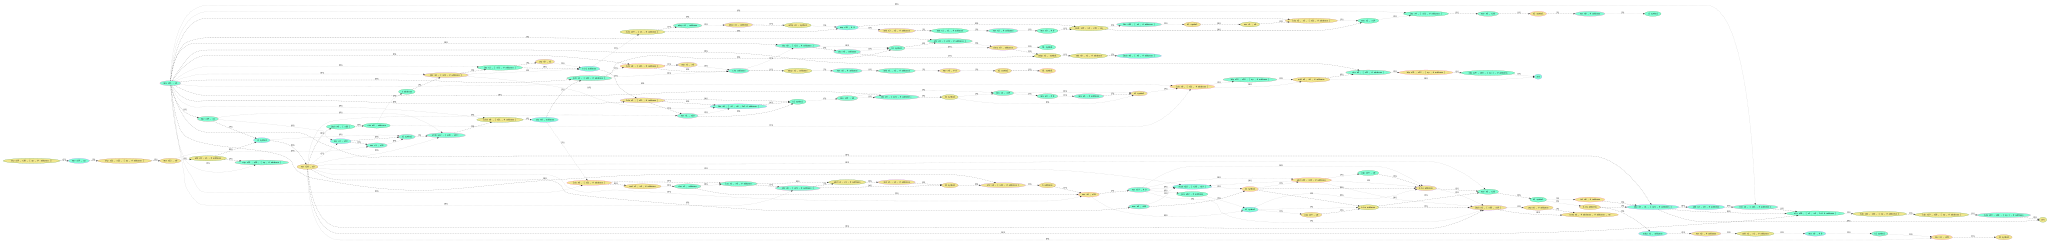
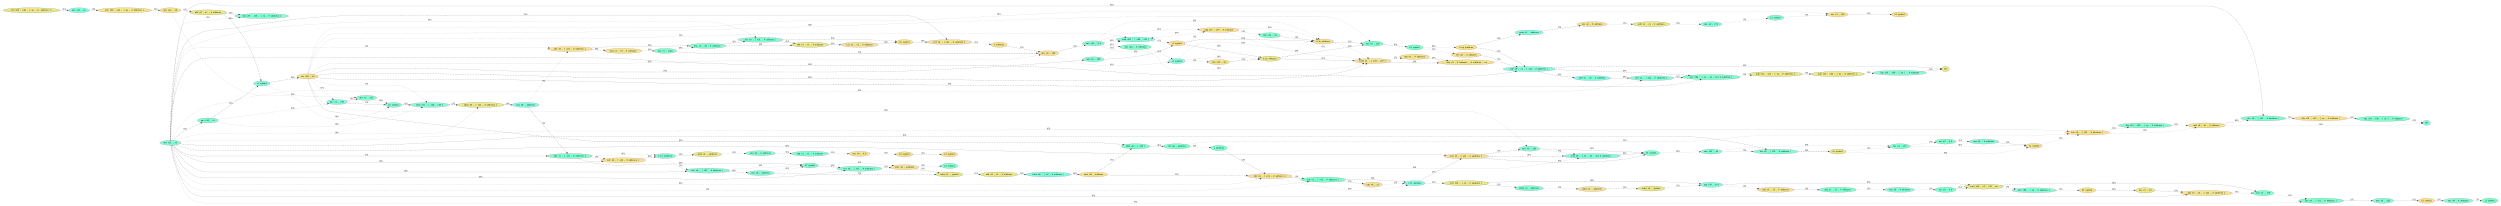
  digraph {
    fontname="IBM Plex Mono"
    rankdir=LR
    node [color=darkgreen fillcolor=aquamarine fontname="IBM Plex Mono" style=filled]
    edge [fontname="IBM Plex Mono" style=dashed]
    n1 [fillcolor=khaki label="stp x29 , x30 , [ sp , #- address ]!"]
    n2 [color=purple label="mov x29 , sp"]
    n3 [color=brown fillcolor=khaki label="stp x21 , x22 , [ sp , # address ]"]
    n4 [color=brown fillcolor=khaki label="mov x22 , x0"]
    n5 [fillcolor=khaki label="add x0 , x1 , # address"]
    n6 [color=deeppink label="mov x1 , x22"]
    n7 [color=brown label="stp x19 , x20 , [ sp , # address ]"]
    n8 [color=purple label="bl symbol"]
    n9 [color=deeppink label="bl symbol"]
    n10 [color=brown fillcolor=khaki label="mov x20 , x0"]
    n11 [color=deeppink label="mov x21 , x2"]
    n12 [color=brown label="mov x19 , x1"]
    n13 [fillcolor=khaki label="ldrb w0 , [ x21 , # address ]"]
    n14 [color=brown label="ldr x1 , [ x21 , # address ]"]
    n15 [color=deeppink fillcolor=khaki label="ldr x0 , [ x21 , # address ]"]
    n16 [color=deeppink fillcolor=khaki label="ldr x0 , [ x21 , # address ]"]
    n17 [color=deeppink label="ldr x0 , [ x21 , # address ]"]
    n18 [color=deeppink label="ldr x0 , [ x21 , # address ]"]
    n19 [color=purple fillcolor=khaki label="str x0 , [ x21 , # address ]"]
    n20 [color=brown label="str x0 , [ x21 , # address ]"]
    n21 [color=purple fillcolor=khaki label="ldr x0 , [ x21 , # address ]"]
    n22 [color=purple label="ldp x0 , x1 , [ x21 , # address ]"]
    n23 [color=deeppink fillcolor=khaki label="ldr x0 , [ x21 , # address ]"]
    n24 [label="ldr x2 , [ x21 , # address ]"]
    n25 [color=purple fillcolor=khaki label="ldr x2 , [ x21 , # address ]"]
    n26 [color=deeppink label="str x2 , [ x21 , # address ]"]
    n27 [color=brown label="str x0 , [ x21 , # address ]"]
    n28 [color=brown fillcolor=khaki label="ldp x5 , x3 , [ x21 , # address ]"]
    n29 [label="ldr x4 , [ x21 , # address ]"]
    n30 [color=deeppink label="ldr x0 , [ x21 , # address ]"]
    n31 [color=purple label="mov x2 , x19"]
    n32 [color=deeppink label="strb wzr , [ x20 , x19 ]"]
    n33 [color=purple label="cbz w0 , address"]
    n34 [color=deeppink label="b.hs address"]
    n35 [color=brown label="bl symbol"]
    n36 [color=brown fillcolor=khaki label="and x1 , x0 , # address"]
    n37 [color=brown label="lsr x1 , x0 , # address"]
-   n38 [color=purple fillcolor=khaki label="cmp x1 , x0"]
    n39 [color=deeppink label="cbz x0 , address"]
    n40 [fillcolor=khaki label="add x1 , x1 , # address"]
    n41 [color=brown fillcolor=khaki label="bl symbol"]
    n42 [color=brown fillcolor=khaki label="b address"]
    n43 [color=purple fillcolor=khaki label="cbnz x0 , address"]
    n44 [color=purple label="b.hi address"]
    n45 [color=purple label="ldr x0 , [ x2 , x0 , lsl # address ]"]
    n46 [label="str x20 , [ x1 , x0 , lsl # address ]"]
    n47 [color=purple label="add x2 , x0 , # address"]
    n48 [fillcolor=khaki label=ret]
    n49 [color=brown label="ldp x19 , x20 , [ sp , # address ]"]
    n50 [color=brown fillcolor=khaki label="add x0 , x0 , # address"]
    n51 [color=purple fillcolor=khaki label="cmp x0 , x2"]
    n52 [color=deeppink label="mov x1 , x20"]
    n53 [label="bl symbol"]
    n54 [color=deeppink fillcolor=khaki label="ldp x21 , x22 , [ sp , # address ]"]
    n55 [label="mov x2 , x19"]
    n56 [color=brown label="mov x0 , x20"]
    n57 [fillcolor=khaki label="bl symbol"]
    n58 [color=deeppink fillcolor=khaki label="mov x0 , x20"]
    n59 [label="mov x0 , x20"]
    n60 [color=purple fillcolor=khaki label="ldrb w1 , [ x20 , x19 ]"]
    n61 [label="ldrb w0 , [ x20 ]"]
    n62 [color=deeppink label="mov x0 , x20"]
    n63 [color=deeppink fillcolor=khaki label="mov x1 , x20"]
    n64 [color=purple label="strb w22 , [ x20 , x19 ]"]
    n65 [color=deeppink label="mov x19 , # 0"]
    n66 [color=purple label="bl symbol"]
    n67 [label="bl symbol"]
    n68 [color=brown fillcolor=khaki label="cmp w1 , # address"]
    n69 [color=brown fillcolor=khaki label="ccmp w1 , # address , # address , ne"]
    n70 [label="cbz w0 , address"]
    n71 [color=deeppink fillcolor=khaki label="bl symbol"]
    n72 [color=brown fillcolor=khaki label="bl symbol"]
    n73 [fillcolor=khaki label="ldp x21 , x22 , [ sp , # address ]"]
    n74 [fillcolor=khaki label="adrp x1 , address"]
-   n75 [color=brown label="cbz x1 , address"]
+   n75 [color=brown label="cbz x1 , adrp"]
    n76 [color=deeppink label="mov w2 , # address"]
    n77 [color=brown label="add x1 , x1 , # address"]
    n78 [fillcolor=khaki label="adrp x1 , symbol"]
    n79 [color=purple fillcolor=khaki label="lsl x1 , x1 , # address"]
    n80 [label="mov w22 , # address"]
    n81 [color=deeppink fillcolor=khaki label="add x19 , x19 , # address"]
    n82 [color=purple fillcolor=khaki label="b.lo address"]
    n83 [color=brown fillcolor=khaki label="cmp x19 , x0"]
    n84 [fillcolor=khaki label="b.hs address"]
    n85 [color=purple fillcolor=khaki label="mov x0 , # 0"]
    n86 [color=brown fillcolor=khaki label="bl symbol"]
    n87 [color=deeppink fillcolor=khaki label="bl symbol"]
    n88 [fillcolor=khaki label="add x0 , x1 , # address"]
    n89 [label="bl symbol"]
    n90 [color=purple label="ldrb w0 , [ x0 , # address ]"]
    n91 [label="cmp x19 , x0"]
    n92 [color=deeppink fillcolor=khaki label="tst w0 , # address"]
    n93 [color=brown fillcolor=khaki label="b.eq address"]
+   n94 [color=deeppink fillcolor=khaki label="cbnz w0 , address"]
    n95 [label="b address"]
    n96 [fillcolor=khaki label="ldr x19 , [ x1 , # address ]"]
    n97 [color=purple label="adrp x1 , address"]
    n98 [color=purple fillcolor=khaki label="mov w2 , # address"]
    n99 [fillcolor=khaki label="add x1 , x1 , # address"]
    n100 [color=purple label=ret]
    n101 [color=brown label="adrp x3 , address"]
    n102 [color=purple label="cmp x19 , # 0"]
    n103 [color=purple fillcolor=khaki label="adrp x1 , address"]
    n104 [fillcolor=khaki label="csel x19 , x3 , x19 , eq"]
    n105 [color=purple fillcolor=khaki label="add x3 , x3 , # address"]
    n106 [color=deeppink label="ldr x20 , [ x4 , # address ]"]
    n107 [color=brown label="mov x19 , x0"]
    n108 [color=purple label="mov x0 , # 0"]
    n109 [color=brown label="bl symbol"]
    n110 [fillcolor=khaki label="ldp x19 , x20 , [ sp , # address ]"]
    n111 [color=deeppink label="ldp x29 , x30 , [ sp ] , # address"]
    n112 [label="ldp x29 , x30 , [ sp ] , # address"]
    n113 [fillcolor=khaki label="adrp x4 , symbol"]
    n114 [label="add x1 , x1 , # address"]
    n115 [color=deeppink label="mov w2 , # address"]
    n116 [label="mov x0 , # 0"]
    n117 [color=brown fillcolor=khaki label="bl symbol"]
    n118 [fillcolor=khaki label="mov x1 , x0"]
    n119 [color=deeppink fillcolor=khaki label="bl symbol"]
    n120 [color=deeppink label="mov w0 , # address"]
    n121 [label="bl symbol"]
    n122 [color=brown label="mov x2 , x19"]
    n123 [color=purple fillcolor=khaki label="bl symbol"]
    n124 [color=brown label="mov w3 , # 0"]
    n125 [color=deeppink label="mov w1 , # address"]
    n1 -> n2 [label=CFG]
    n2 -> n3 [label=CFG]
    n3 -> n4 [label=CFG]
    n4 -> n5 [label=CFG style=dotted]
    n4 -> n6 [label=DFG style=dotted]
    n5 -> n7 [label=CFG]
    n5 -> n8 [label=DFG]
    n6 -> n9 [label=DFG style=dotted]
    n8 -> n9 [label=DFG style=dotted]
    n8 -> n10 [label=DFG]
    n9 -> n32 [label=CFG]
    n10 -> n31 [label=CFG style=dotted]
    n10 -> n32 [label=DFG style=dotted]
    n10 -> n46 [label=DFG]
    n10 -> n52 [label=DFG style=dotted]
    n10 -> n58 [label=DFG style=dotted]
    n10 -> n59 [label=DFG style=dotted]
    n10 -> n60 [label=DFG]
    n10 -> n61 [label=DFG]
    n10 -> n62 [label=DFG]
    n10 -> n63 [label=DFG style=dotted]
    n10 -> n64 [label=CFG style=dotted]
    n11 -> n7 [label=CFG style=dotted]
    n11 -> n12 [label=CFG]
    n11 -> n13 [label=DFG style=dotted]
    n11 -> n14 [label=DFG]
    n11 -> n15 [label=DFG style=dotted]
    n11 -> n16 [label=DFG]
    n11 -> n17 [label=DFG]
    n11 -> n18 [label=DFG style=dotted]
    n11 -> n19 [label=DFG]
    n11 -> n20 [label=DFG]
    n11 -> n21 [label=DFG style=dotted]
    n11 -> n22 [label=DFG]
    n11 -> n23 [label=DFG style=dotted]
    n11 -> n24 [label=DFG style=dotted]
    n11 -> n25 [label=DFG]
    n11 -> n26 [label=DFG style=dotted]
    n11 -> n27 [label=DFG]
    n11 -> n28 [label=DFG]
    n11 -> n29 [label=DFG style=dotted]
    n11 -> n30 [label=DFG]
    n12 -> n8 [label=CFG]
    n12 -> n31 [label=DFG style=dotted]
    n12 -> n32 [label=DFG style=dotted]
    n13 -> n33 [label=DFG]
    n14 -> n16 [label=CFG style=dotted]
    n14 -> n34 [label=DFG style=dotted]
    n14 -> n35 [label=DFG]
    n15 -> n36 [label=DFG]
    n15 -> n37 [label=DFG]
    n16 -> n34 [label=DFG]
-   n16 -> n38 [label=CFG]
    n17 -> n35 [label=DFG style=dotted]
    n17 -> n39 [label=DFG]
    n18 -> n40 [label=CFG]
    n18 -> n41 [label=DFG]
    n19 -> n42 [label=CFG style=dotted]
    n20 -> n43 [label=CFG style=dotted]
    n21 -> n24 [label=CFG]
    n21 -> n44 [label=DFG style=dotted]
    n21 -> n45 [label=DFG style=dotted]
    n22 -> n46 [label=DFG]
    n22 -> n47 [label=DFG]
    n22 -> n48 [label=DFG]
    n23 -> n49 [label=CFG style=dotted]
    n23 -> n50 [label=DFG style=dotted]
    n24 -> n44 [label=DFG]
    n24 -> n51 [label=CFG]
    n25 -> n45 [label=DFG]
    n25 -> n52 [label=CFG]
    n25 -> n53 [label=DFG]
    n26 -> n46 [label=CFG]
    n27 -> n54 [label=CFG style=dotted]
    n28 -> n55 [label=CFG style=dotted]
    n29 -> n56 [label=CFG]
    n30 -> n57 [label=DFG]
    n31 -> n6 [label=CFG]
    n31 -> n9 [label=DFG]
    n32 -> n13 [label=CFG]
    n33 -> n14 [label=CFG]
    n33 -> n15 [label=CFG style=dotted]
    n34 -> n17 [label=CFG style=dotted]
    n34 -> n74 [label=CFG]
    n35 -> n20 [label=DFG]
    n35 -> n43 [label=DFG style=dotted]
    n36 -> n75 [label=DFG style=dotted]
    n37 -> n18 [label=CFG]
    n37 -> n40 [label=DFG]
-   n38 -> n34 [label=CFG style=dotted]
    n39 -> n35 [label=CFG style=dotted]
    n39 -> n78 [label=CFG]
    n40 -> n79 [label=DFG]
    n41 -> n19 [label=DFG]
    n42 -> n58 [label=CFG]
    n43 -> n78 [label=CFG]
    n43 -> n89 [label=CFG style=dotted]
    n44 -> n25 [label=CFG]
    n44 -> n96 [label=CFG style=dotted]
    n45 -> n53 [label=DFG]
    n46 -> n73 [label=CFG style=dotted]
    n47 -> n26 [label=DFG]
    n49 -> n50 [label=CFG style=dotted]
    n50 -> n27 [label=DFG]
    n50 -> n100 [label=DFG style=dotted]
    n51 -> n44 [label=CFG style=dotted]
    n52 -> n45 [label=CFG style=dotted]
    n52 -> n53 [label=DFG]
    n53 -> n107 [label=DFG style=dotted]
    n54 -> n112 [label=CFG]
    n55 -> n29 [label=CFG style=dotted]
    n56 -> n119 [label=CFG]
    n57 -> n122 [label=CFG style=dotted]
    n57 -> n123 [label=DFG style=dotted]
    n58 -> n65 [label=CFG]
    n58 -> n66 [label=DFG style=dotted]
    n59 -> n67 [label=DFG]
    n60 -> n68 [label=CFG style=dotted]
    n60 -> n69 [label=DFG]
    n61 -> n70 [label=DFG]
    n62 -> n64 [label=CFG style=dotted]
    n62 -> n71 [label=DFG]
    n63 -> n72 [label=CFG]
    n64 -> n71 [label=CFG style=dotted]
    n65 -> n60 [label=DFG style=dotted]
    n65 -> n64 [label=DFG style=dotted]
    n65 -> n80 [label=DFG style=dotted]
    n65 -> n81 [label=DFG style=dotted]
    n65 -> n82 [label=DFG style=dotted]
    n66 -> n82 [label=DFG style=dotted]
    n66 -> n83 [label=CFG style=dotted]
    n66 -> n84 [label=DFG style=dotted]
    n67 -> n92 [label=CFG style=dotted]
    n67 -> n93 [label=DFG style=dotted]
    n68 -> n69 [label=CFG]
    n70 -> n23 [label=CFG style=dotted]
    n70 -> n95 [label=CFG style=dotted]
    n71 -> n81 [label=CFG style=dotted]
    n71 -> n82 [label=DFG]
    n71 -> n84 [label=DFG]
    n73 -> n110 [label=CFG]
    n74 -> n76 [label=CFG style=dotted]
    n75 -> n37 [label=DFG style=dotted]
    n75 -> n58 [label=CFG]
    n76 -> n77 [label=CFG style=dotted]
    n77 -> n85 [label=CFG style=dotted]
    n78 -> n88 [label=CFG style=dotted]
    n79 -> n41 [label=DFG]
    n80 -> n66 [label=CFG style=dotted]
    n81 -> n60 [label=DFG style=dotted]
    n81 -> n64 [label=DFG style=dotted]
    n81 -> n82 [label=DFG style=dotted]
    n81 -> n91 [label=CFG style=dotted]
    n82 -> n59 [label=CFG]
    n82 -> n60 [label=CFG style=dotted]
    n83 -> n84 [label=CFG]
    n84 -> n59 [label=CFG]
    n84 -> n60 [label=CFG]
    n85 -> n86 [label=CFG style=dotted]
    n86 -> n87 [label=CFG]
    n88 -> n90 [label=CFG]
+   n90 -> n94 [label=DFG]
    n91 -> n82 [label=CFG]
    n92 -> n22 [label=CFG]
    n93 -> n22 [label=CFG]
    n93 -> n97 [label=CFG]
+   n94 -> n21 [label=CFG]
+   n94 -> n61 [label=CFG]
    n95 -> n21 [label=CFG]
    n96 -> n101 [label=CFG]
    n96 -> n102 [label=DFG]
    n97 -> n98 [label=CFG]
    n98 -> n99 [label=CFG style=dotted]
    n99 -> n108 [label=CFG style=dotted]
    n101 -> n103 [label=CFG style=dotted]
    n102 -> n104 [label=DFG]
    n102 -> n105 [label=CFG style=dotted]
    n103 -> n113 [label=CFG]
    n104 -> n55 [label=DFG]
    n104 -> n106 [label=CFG style=dotted]
    n105 -> n114 [label=CFG]
    n106 -> n117 [label=CFG style=dotted]
    n107 -> n30 [label=CFG style=dotted]
    n107 -> n122 [label=DFG style=dotted]
    n108 -> n109 [label=CFG style=dotted]
    n109 -> n63 [label=CFG style=dotted]
    n110 -> n111 [label=CFG style=dotted]
    n111 -> n48 [label=CFG]
    n112 -> n100 [label=CFG style=dotted]
    n113 -> n102 [label=CFG style=dotted]
    n114 -> n115 [label=CFG style=dotted]
    n115 -> n116 [label=CFG style=dotted]
    n116 -> n104 [label=CFG]
    n117 -> n118 [label=DFG]
    n118 -> n28 [label=CFG]
    n119 -> n120 [label=CFG]
    n120 -> n121 [label=CFG style=dotted]
    n122 -> n123 [label=DFG style=dotted]
    n122 -> n124 [label=CFG style=dotted]
    n123 -> n23 [label=CFG style=dotted]
    n124 -> n125 [label=CFG style=dotted]
    n125 -> n123 [label=CFG]
  }
